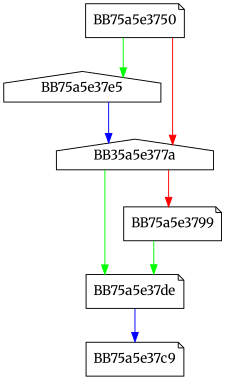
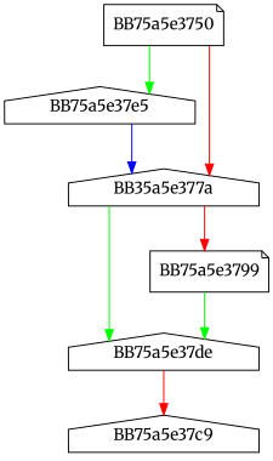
  digraph {
    fontname=Merriweather
    splines=ortho
    node [fontname=Merriweather shape=house]
    edge [color=green fontname=Merriweather]
    BB75a5e37e5
    BB75a5e3750 [shape=note]
    n3 [label=BB35a5e377a]
-   BB75a5e37de [shape=note]
+   BB75a5e37de
    BB75a5e3799 [shape=note]
-   BB75a5e37c9 [shape=note]
+   BB75a5e37c9
    BB75a5e37e5 -> n3 [color=blue]
    BB75a5e3750 -> BB75a5e37e5
    BB75a5e3750 -> n3 [color=red]
    n3 -> BB75a5e37de
    n3 -> BB75a5e3799 [color=red]
-   BB75a5e37de -> BB75a5e37c9 [color=blue]
+   BB75a5e37de -> BB75a5e37c9 [color=red]
    BB75a5e3799 -> BB75a5e37de
  }
